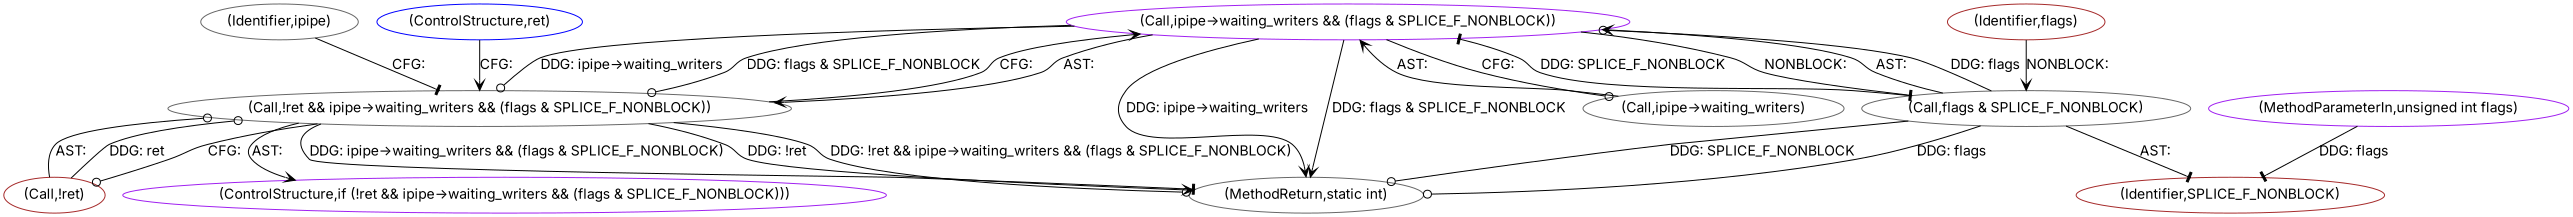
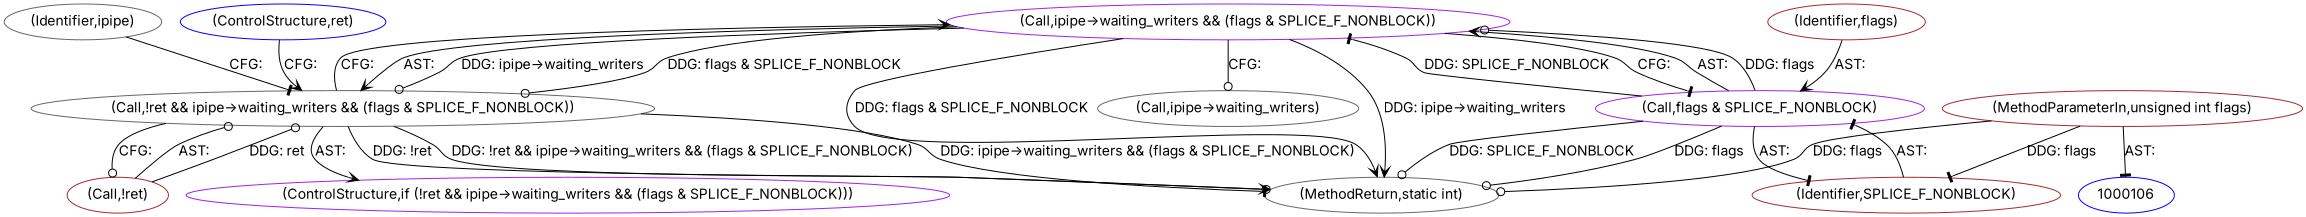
  digraph {
    fontname=Inter
    node [color=gray40 fontname=Inter]
    edge [arrowhead=odot fontname=Inter]
    n1 [color=purple label="(Call,ipipe->waiting_writers && (flags & SPLICE_F_NONBLOCK))"]
-   n2 [label="(Call,flags & SPLICE_F_NONBLOCK)"]
+   n2 [color=purple label="(Call,flags & SPLICE_F_NONBLOCK)"]
    n3 [label="(Call,!ret && ipipe->waiting_writers && (flags & SPLICE_F_NONBLOCK))"]
    n4 [label="(MethodReturn,static int)"]
    n5 [label="(Call,ipipe->waiting_writers)"]
    n6 [color=brown label="(Identifier,SPLICE_F_NONBLOCK)"]
    n7 [color=brown label="(Call,!ret)"]
    n8 [color=purple label="(ControlStructure,if (!ret && ipipe->waiting_writers && (flags & SPLICE_F_NONBLOCK)))"]
-   n9 [color=purple label="(MethodParameterIn,unsigned int flags)"]
+   n9 [color=brown label="(MethodParameterIn,unsigned int flags)"]
+   1000106 [color=blue]
    n11 [label="(Identifier,ipipe)"]
    n12 [color=blue label="(ControlStructure,ret)"]
    n13 [color=brown label="(Identifier,flags)"]
-   n1 -> n2 [arrowhead=tee label="NONBLOCK: "]
+   n1 -> n2 [arrowhead=tee label="CFG: "]
    n1 -> n3 [arrowhead=vee label="AST: "]
    n1 -> n3 [label="DDG: ipipe->waiting_writers"]
    n1 -> n3 [label="DDG: flags & SPLICE_F_NONBLOCK"]
    n1 -> n4 [arrowhead=vee label="DDG: ipipe->waiting_writers"]
    n1 -> n4 [arrowhead=vee label="DDG: flags & SPLICE_F_NONBLOCK"]
    n1 -> n5 [label="CFG: "]
    n2 -> n1 [arrowhead=vee label="AST: "]
    n2 -> n1 [label="DDG: flags"]
    n2 -> n1 [arrowhead=tee label="DDG: SPLICE_F_NONBLOCK"]
    n2 -> n4 [label="DDG: SPLICE_F_NONBLOCK"]
    n2 -> n4 [label="DDG: flags"]
    n2 -> n6 [arrowhead=tee label="AST: "]
    n3 -> n1 [arrowhead=vee label="CFG: "]
    n3 -> n4 [arrowhead=tee label="DDG: ipipe->waiting_writers && (flags & SPLICE_F_NONBLOCK)"]
    n3 -> n4 [arrowhead=vee label="DDG: !ret"]
    n3 -> n4 [label="DDG: !ret && ipipe->waiting_writers && (flags & SPLICE_F_NONBLOCK)"]
    n3 -> n7 [label="CFG: "]
    n3 -> n8 [arrowhead=vee label="AST: "]
-   n5 -> n1 [arrowhead=vee label="AST: "]
+   n6 -> n2 [arrowhead=tee label="AST: "]
    n7 -> n3 [label="AST: "]
    n7 -> n3 [label="DDG: ret"]
+   n9 -> n4 [label="DDG: flags"]
    n9 -> n6 [arrowhead=tee label="DDG: flags"]
+   n9 -> 1000106 [arrowhead=tee label="AST: "]
    n11 -> n3 [arrowhead=tee label="CFG: "]
    n12 -> n3 [arrowhead=vee label="CFG: "]
-   n13 -> n2 [arrowhead=vee label="NONBLOCK: "]
+   n13 -> n2 [arrowhead=vee label="AST: "]
  }
